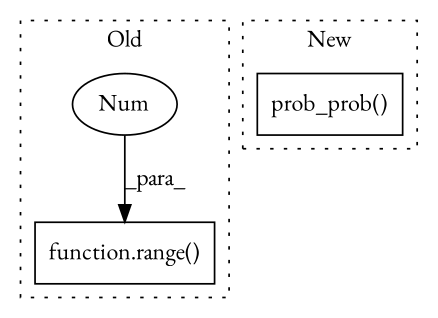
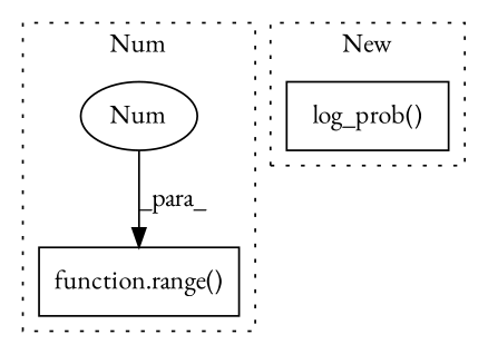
  digraph {
    fontname="EB Garamond"
    node [a=75 shape=box fontname="EB Garamond"]
    n1 [l="6,1" label="function.range()" s="7986,8016"]
    n2 [a=76 l=2 label=Num s=8014 shape=ellipse]
-   n3 [l="14,1" label="prob_prob()" s="7914,7932"]
+   n3 [l="14,1" label="log_prob()" s="7914,7932"]
    subgraph cluster_1 {
-     label=Old
+     label=Num
      style=dotted
      n1
      n2
    }
    subgraph cluster_2 {
      label=New
      style=dotted
      n3
    }
    n2 -> n1 [label=_para_ fontname="EB Garamond"]
  }
